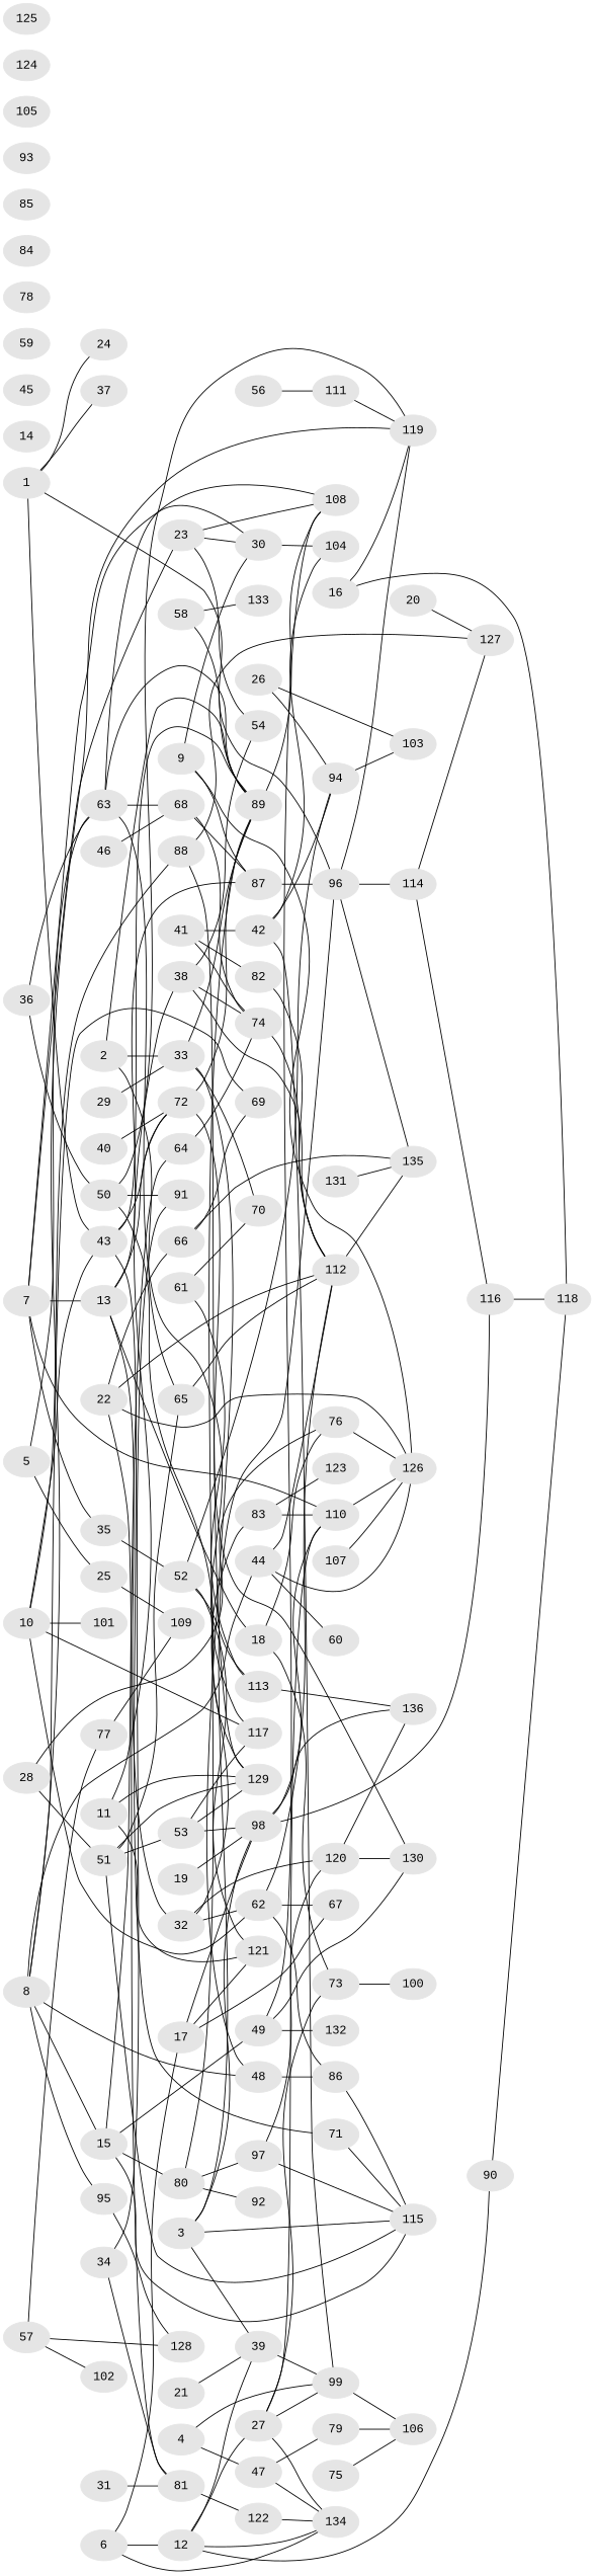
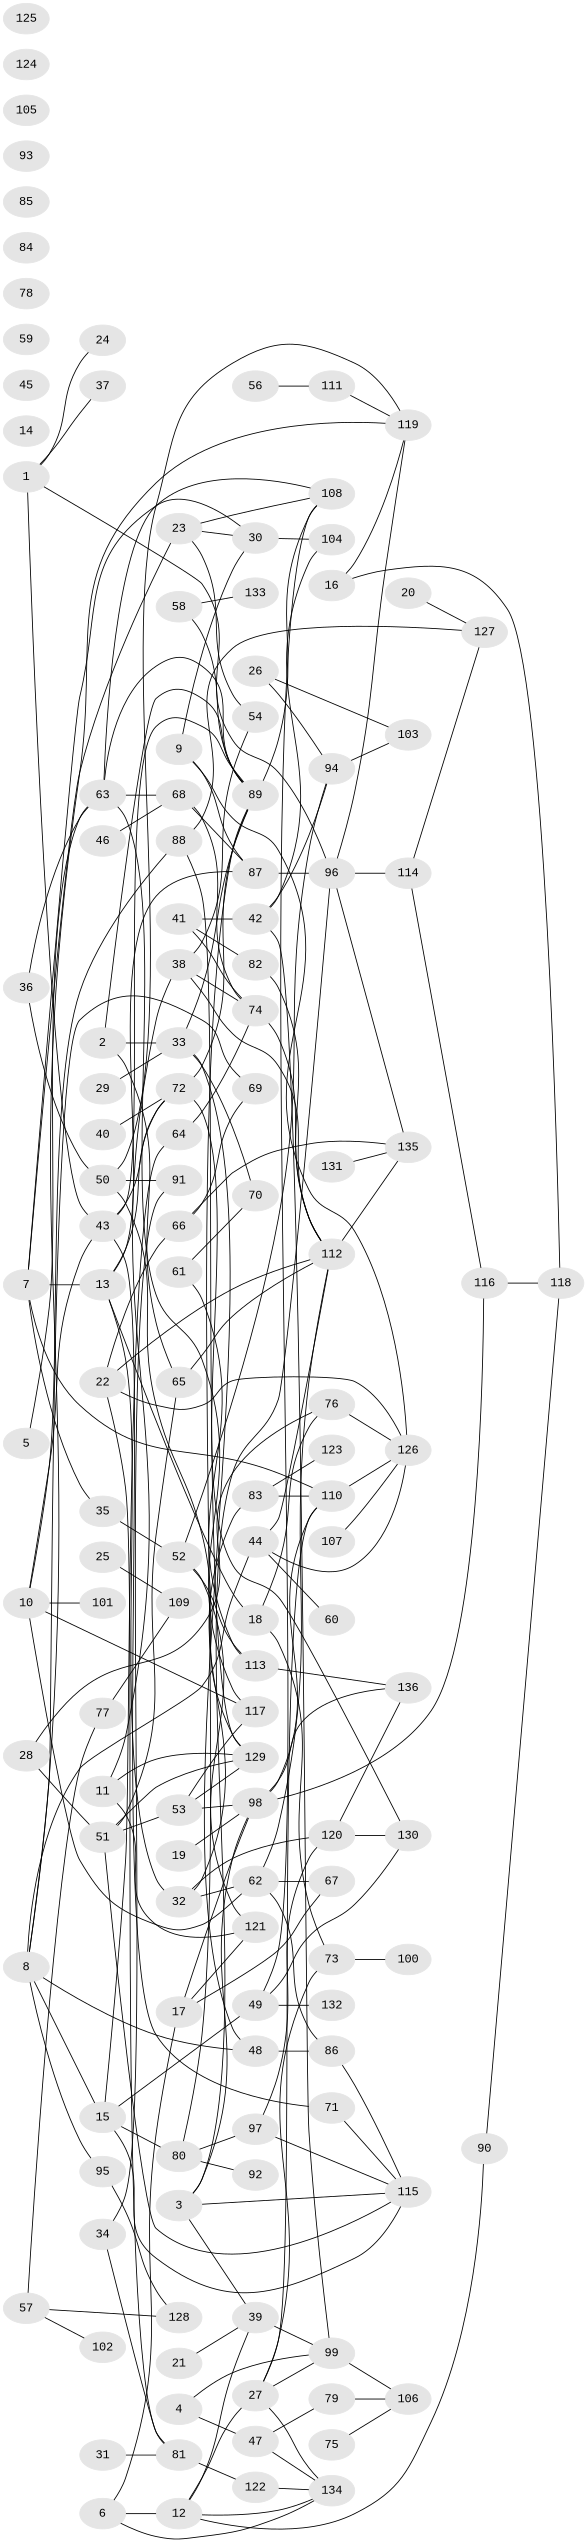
  graph {
    fontname="Liberation Mono"
    rankdir=LR
    node [color=gray90 fontname="Liberation Mono" style=filled]
    edge [fontname="Liberation Mono"]
    1
    24
    37
    43
    96
    89
    72
    71
    119
    135
    114
    2
    33
    65
    48
    70
    112
    108
    3
    39
    98
    115
    99
    110
    116
    136
    4
    47
    134
    79
    106
    5
    25
    63
    109
    117
    68
    6
    12
    17
    27
    90
    121
    67
    7
    13
    23
    30
    35
    87
    18
    32
    54
    104
    52
    126
    8
    15
    44
    69
    95
    49
    64
    80
    60
    86
    128
    9
    10
    62
    88
    101
    129
    127
    11
    38
    74
    73
    118
    76
    83
    120
    130
    14
    132
    92
    97
    16
    100
    19
    20
    21
    22
    66
    81
    122
    26
    94
    103
    28
    51
    53
    29
    31
    123
    34
    91
    113
    36
    50
    40
    41
    42
    82
    45
    46
    56
    111
    57
    77
    102
    58
    133
    59
    61
    75
    78
    84
    85
    93
    105
    107
    124
    125
    131
    1 -- 24
    1 -- 37
    1 -- 43
    1 -- 96
    43 -- 89
    43 -- 72
    43 -- 71
    96 -- 119
    96 -- 135
    96 -- 114
    89 -- 108
    72 -- 89
    72 -- 130
    71 -- 115
    114 -- 116
    114 -- 127
    2 -- 89
    2 -- 33
    2 -- 65
    33 -- 89
    33 -- 48
    33 -- 70
    65 -- 112
    48 -- 86
    112 -- 135
    3 -- 96
    3 -- 39
    3 -- 98
    3 -- 115
    39 -- 99
    98 -- 110
    98 -- 116
    98 -- 136
    99 -- 106
    110 -- 126
    116 -- 118
    4 -- 99
    4 -- 47
    47 -- 134
    47 -- 79
    79 -- 106
-   5 -- 25
    5 -- 63
    25 -- 109
    63 -- 89
    63 -- 108
    63 -- 117
    63 -- 68
    68 -- 87
    68 -- 74
    6 -- 134
    6 -- 12
    6 -- 17
    12 -- 39
    12 -- 134
    12 -- 27
    12 -- 90
    17 -- 98
    17 -- 121
    17 -- 67
    27 -- 99
    27 -- 110
    27 -- 134
    27 -- 73
    90 -- 118
    7 -- 110
    7 -- 13
    7 -- 23
    7 -- 30
    7 -- 35
    13 -- 72
    13 -- 87
    13 -- 18
    13 -- 32
    23 -- 108
    23 -- 30
    23 -- 54
    30 -- 104
    35 -- 52
    87 -- 96
    18 -- 73
    18 -- 76
    32 -- 62
    32 -- 83
    32 -- 120
    52 -- 121
    52 -- 94
    52 -- 113
    8 -- 119
    8 -- 48
    8 -- 15
    8 -- 44
    8 -- 69
    8 -- 95
    15 -- 115
    15 -- 49
    15 -- 64
    15 -- 80
    44 -- 112
    44 -- 126
    44 -- 60
    95 -- 128
    49 -- 108
    49 -- 130
    49 -- 132
    64 -- 74
    80 -- 89
    80 -- 92
    80 -- 97
    86 -- 115
    9 -- 30
    9 -- 87
    9 -- 126
    10 -- 43
    10 -- 117
    10 -- 62
    10 -- 88
    10 -- 101
    62 -- 112
    62 -- 67
    62 -- 86
    88 -- 129
    88 -- 127
    11 -- 121
    11 -- 129
    11 -- 38
    38 -- 112
    38 -- 54
    38 -- 74
    74 -- 112
    73 -- 100
    76 -- 126
    83 -- 110
    83 -- 123
    120 -- 136
    120 -- 130
    97 -- 115
    97 -- 120
    16 -- 119
    16 -- 118
    19 -- 98
    20 -- 127
    21 -- 39
    22 -- 112
    22 -- 126
    22 -- 66
    22 -- 81
    66 -- 135
    66 -- 69
    81 -- 122
    122 -- 134
    26 -- 94
    26 -- 103
    94 -- 103
    28 -- 76
    28 -- 51
    51 -- 65
    51 -- 115
    51 -- 129
    51 -- 53
    53 -- 98
    53 -- 117
    53 -- 129
    29 -- 33
    31 -- 81
    34 -- 81
    34 -- 91
    113 -- 136
    36 -- 63
    36 -- 50
    50 -- 119
    50 -- 129
    50 -- 91
    40 -- 72
    41 -- 74
    41 -- 42
    41 -- 82
    42 -- 99
    42 -- 104
    42 -- 94
    82 -- 112
    46 -- 68
    56 -- 111
    111 -- 119
    57 -- 128
    57 -- 77
    57 -- 102
    77 -- 109
    58 -- 89
    58 -- 133
    61 -- 70
    61 -- 113
    75 -- 106
    107 -- 126
    131 -- 135
  }
